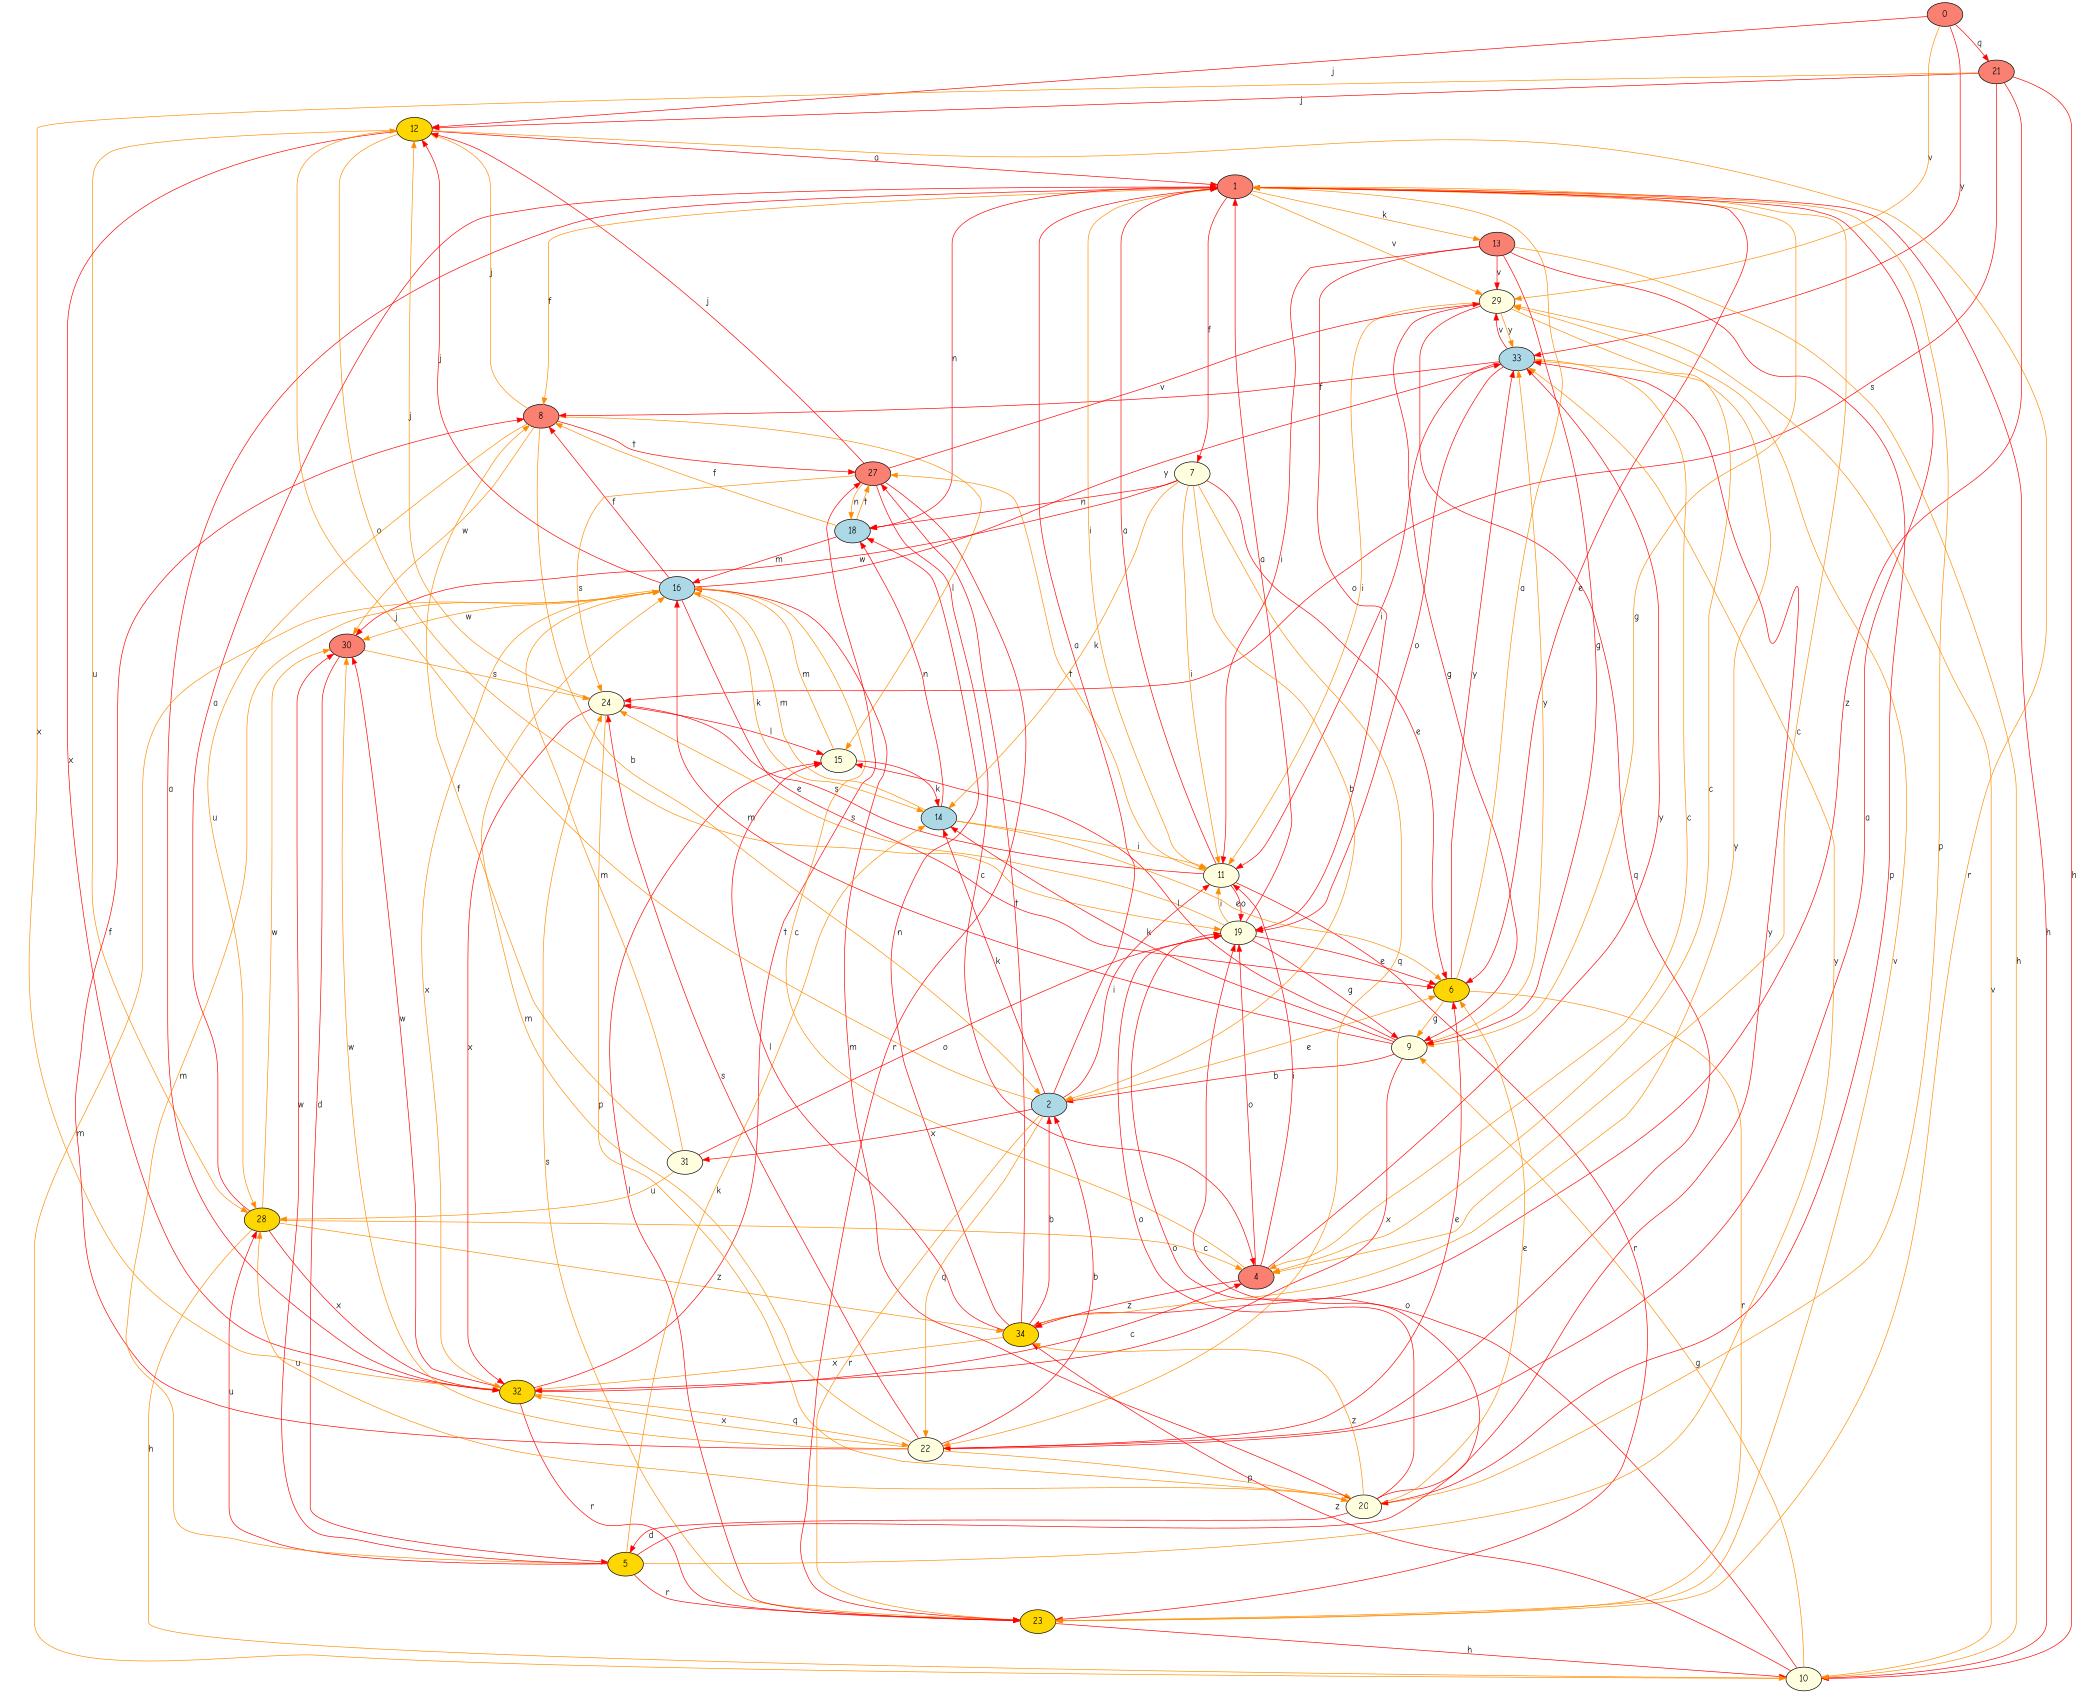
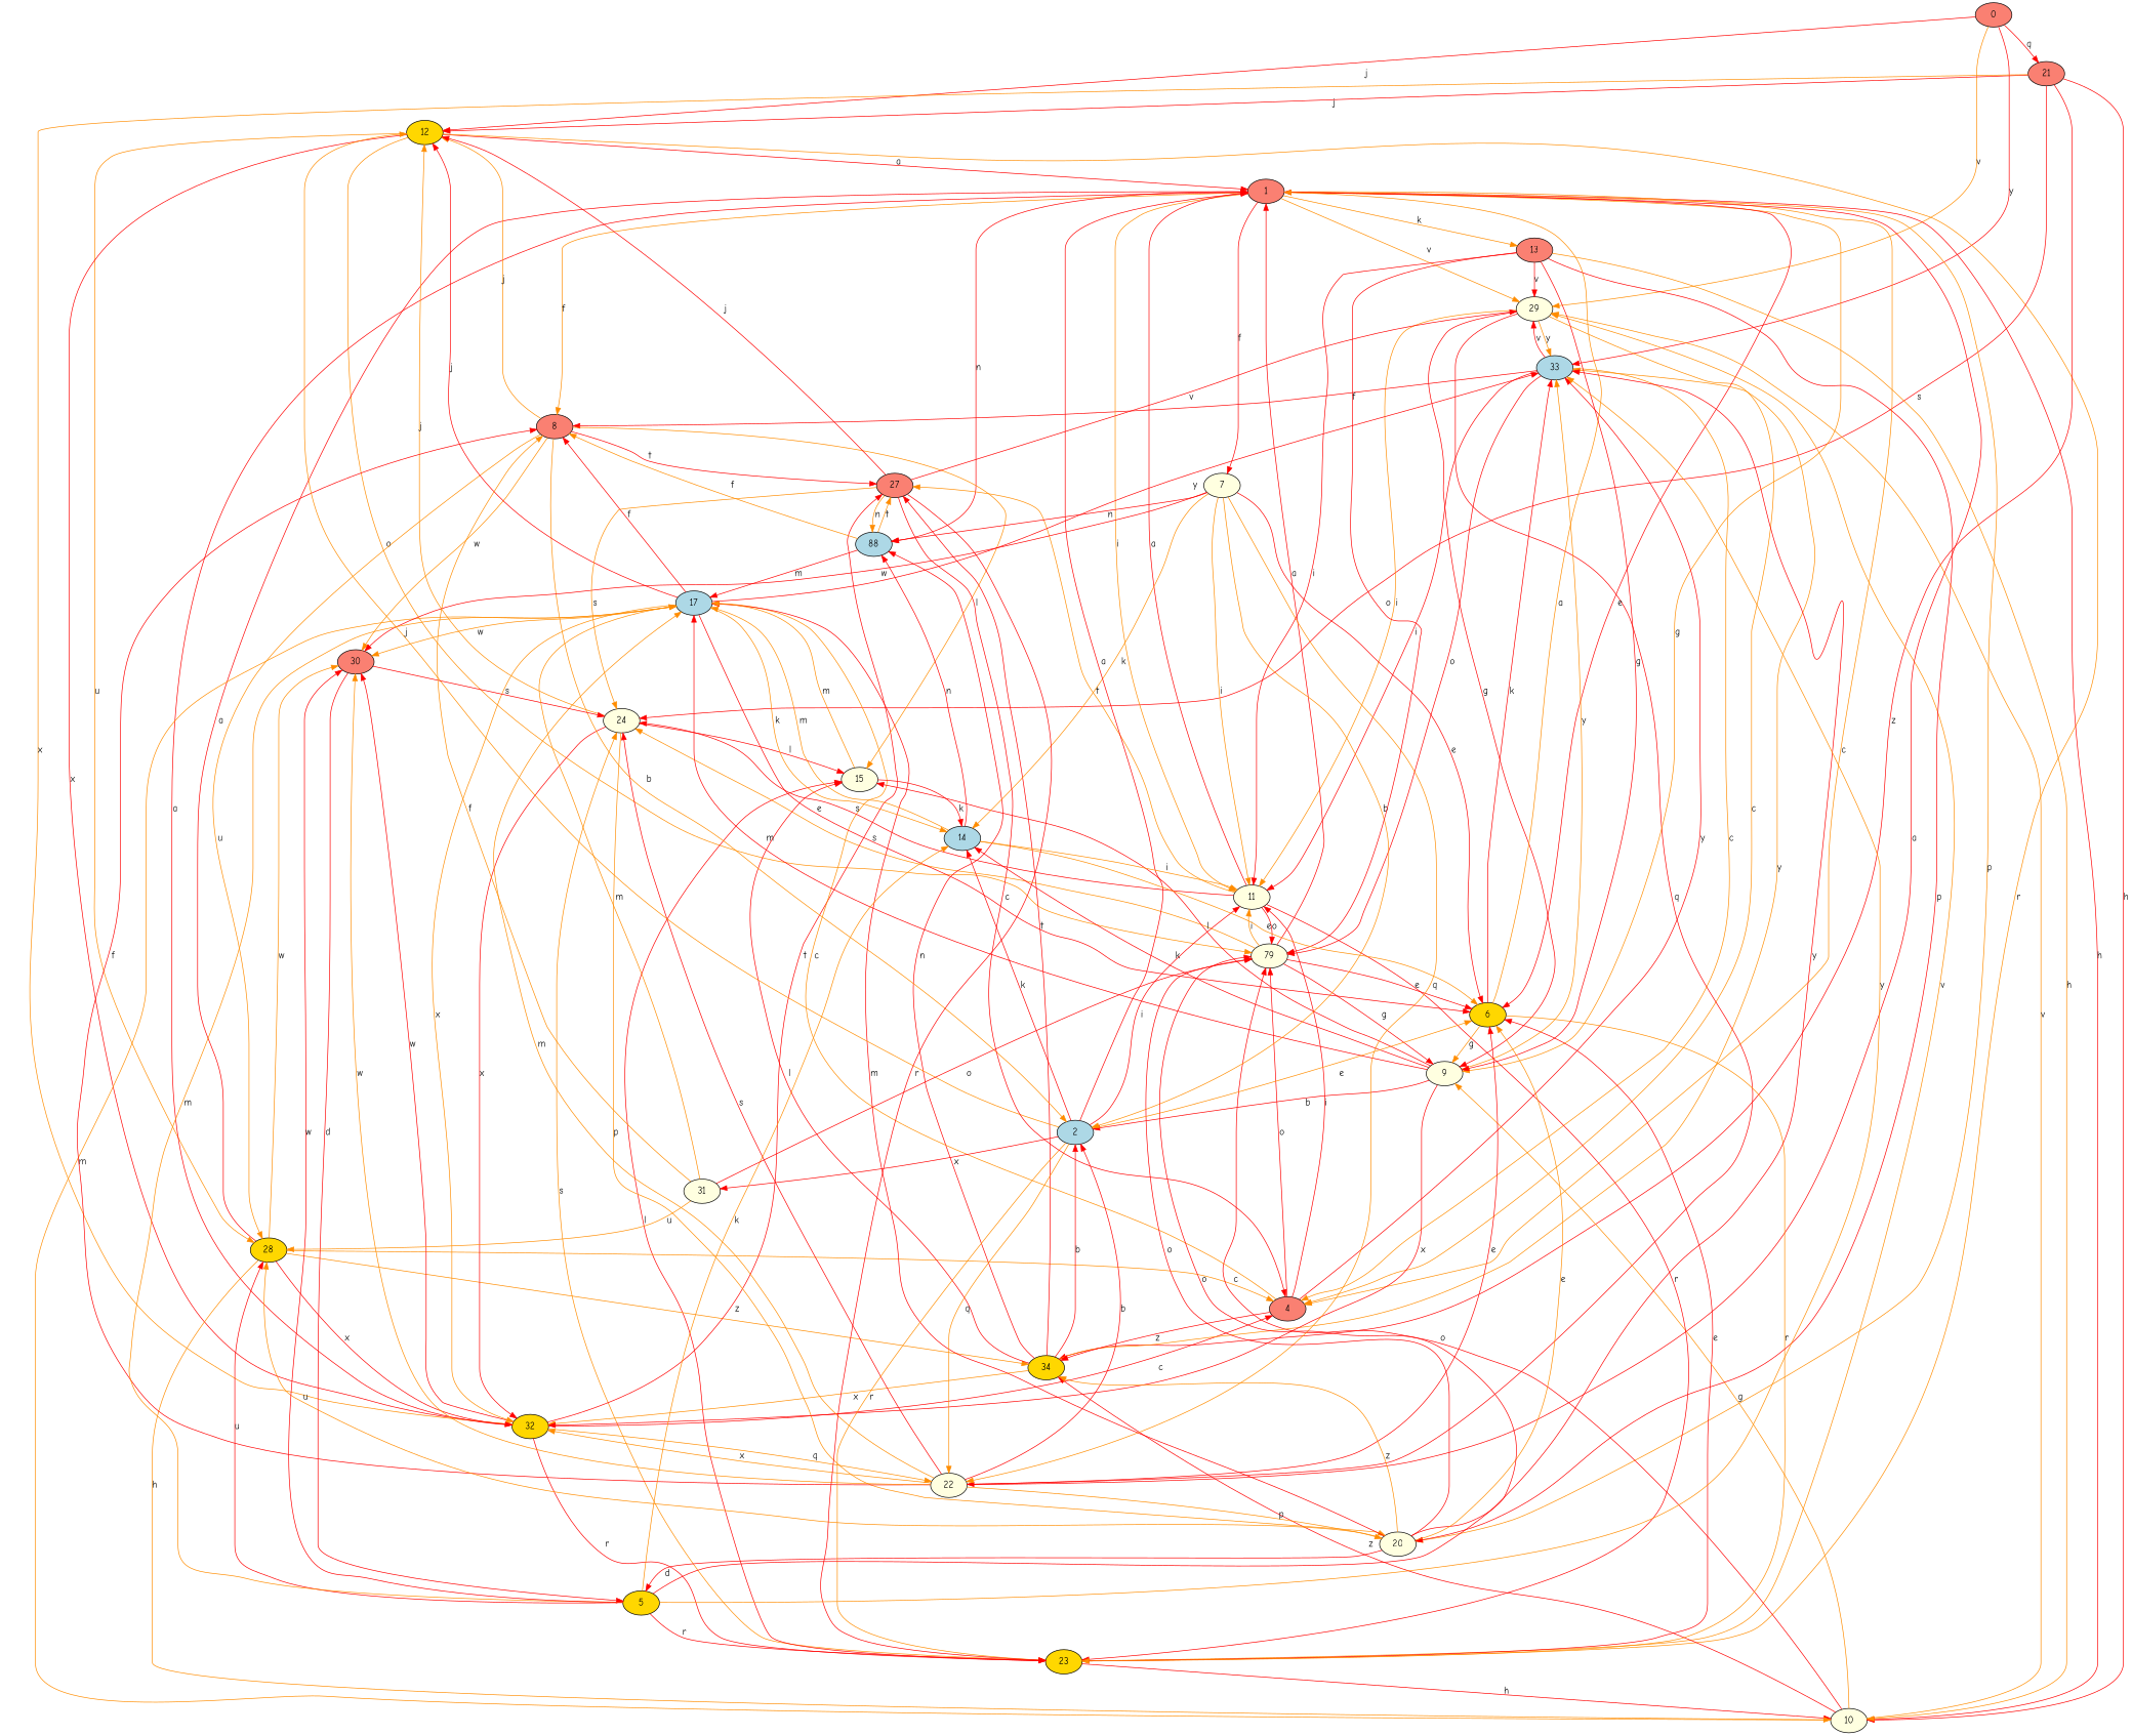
  strict digraph {
    fontname="Comic Neue"
    node [fillcolor=lightyellow fontname="Comic Neue" style=filled]
    edge [color=red fontname="Comic Neue"]
    0 [fillcolor=salmon]
    12 [fillcolor=gold]
    21 [fillcolor=salmon]
    29
    33 [fillcolor=lightblue]
    1 [fillcolor=salmon]
    23 [fillcolor=gold]
-   19
+   19 [label=79]
    28 [fillcolor=gold]
    32 [fillcolor=gold]
    10
    34 [fillcolor=gold]
    24
    4 [fillcolor=salmon]
    9
    11
    22
    8 [fillcolor=salmon]
    6 [fillcolor=gold]
    7
    13 [fillcolor=salmon]
-   18 [fillcolor=lightblue]
+   18 [fillcolor=lightblue label=88]
    20
-   16 [fillcolor=lightblue]
+   16 [fillcolor=lightblue label=17]
    2 [fillcolor=lightblue]
    14 [fillcolor=lightblue]
    30 [fillcolor=salmon]
    15
    27 [fillcolor=salmon]
    5 [fillcolor=gold]
    31
    0 -> 12 [label=j]
    0 -> 21 [label=q]
    0 -> 29 [color=darkorange label=v]
    0 -> 33 [label=y]
    12 -> 1 [label=a]
    12 -> 23 [color=darkorange label=r]
    12 -> 19 [color=darkorange label=o]
    12 -> 28 [color=darkorange label=u]
    12 -> 32 [label=x]
    21 -> 12 [label=j]
    21 -> 32 [color=darkorange label=x]
    21 -> 10 [label=h]
    21 -> 34 [label=z]
    21 -> 24 [label=s]
    29 -> 33 [color=darkorange label=y]
    29 -> 4 [color=darkorange label=c]
    29 -> 9 [label=g]
    29 -> 11 [color=darkorange label=i]
    29 -> 22 [label=q]
    33 -> 29 [label=v]
    33 -> 19 [label=o]
    33 -> 4 [color=darkorange label=c]
    33 -> 11 [label=i]
    33 -> 8 [label=f]
    1 -> 29 [color=darkorange label=v]
    1 -> 10 [label=h]
    1 -> 4 [color=darkorange label=c]
    1 -> 9 [color=darkorange label=g]
    1 -> 11 [color=darkorange label=i]
    1 -> 8 [color=darkorange label=f]
    1 -> 6 [label=e]
    1 -> 7 [label=f]
    1 -> 13 [color=darkorange label=k]
    1 -> 18 [label=n]
    1 -> 20 [color=darkorange label=p]
    23 -> 29 [color=darkorange label=v]
    23 -> 10 [label=h]
    23 -> 24 [color=darkorange label=s]
+   23 -> 6 [label=e]
    23 -> 15 [label=l]
    19 -> 1 [label=a]
    19 -> 24 [color=darkorange label=s]
    19 -> 9 [label=g]
    19 -> 11 [color=darkorange label=i]
    19 -> 6 [label=e]
    28 -> 1 [label=a]
    28 -> 32 [label=x]
    28 -> 10 [color=darkorange label=h]
    28 -> 34 [color=darkorange label=z]
    28 -> 4 [color=darkorange label=c]
    28 -> 30 [color=darkorange label=w]
    32 -> 1 [label=a]
    32 -> 23 [label=r]
    32 -> 4 [label=c]
    32 -> 22 [color=darkorange label=q]
    32 -> 30 [label=w]
    32 -> 27 [label=t]
    10 -> 29 [color=darkorange label=v]
    10 -> 19 [label=o]
    10 -> 34 [label=z]
    10 -> 9 [color=darkorange label=g]
    10 -> 16 [color=darkorange label=m]
    34 -> 33 [color=darkorange label=y]
    34 -> 32 [color=darkorange label=x]
    34 -> 18 [label=n]
    34 -> 2 [label=b]
    34 -> 15 [label=l]
    34 -> 27 [label=t]
    24 -> 12 [color=darkorange label=j]
    24 -> 32 [label=x]
    24 -> 20 [color=darkorange label=p]
    24 -> 15 [label=l]
    4 -> 33 [label=y]
    4 -> 19 [label=o]
    4 -> 34 [label=z]
    4 -> 11 [label=i]
    4 -> 16 [color=darkorange label=c]
    9 -> 33 [color=darkorange label=y]
    9 -> 32 [label=x]
    9 -> 16 [label=m]
    9 -> 2 [label=b]
    9 -> 14 [label=k]
    9 -> 15 [label=l]
    11 -> 1 [label=a]
    11 -> 23 [label=r]
    11 -> 19 [label=o]
    11 -> 24 [label=s]
    11 -> 27 [color=darkorange label=t]
    22 -> 1 [label=a]
    22 -> 32 [color=darkorange label=x]
    22 -> 24 [label=s]
    22 -> 8 [label=f]
    22 -> 6 [label=e]
    22 -> 20 [color=darkorange label=p]
    22 -> 16 [color=darkorange label=m]
    22 -> 2 [label=b]
    22 -> 30 [color=darkorange label=w]
    8 -> 12 [color=darkorange label=j]
    8 -> 28 [color=darkorange label=u]
    8 -> 2 [color=darkorange label=b]
    8 -> 30 [color=darkorange label=w]
    8 -> 15 [color=darkorange label=l]
    8 -> 27 [label=t]
-   6 -> 33 [label=y]
+   6 -> 33 [label=k]
    6 -> 1 [color=darkorange label=a]
    6 -> 23 [color=darkorange label=r]
    6 -> 9 [color=darkorange label=g]
    7 -> 11 [color=darkorange label=i]
    7 -> 22 [color=darkorange label=q]
    7 -> 6 [label=e]
    7 -> 18 [label=n]
    7 -> 2 [color=darkorange label=b]
    7 -> 14 [color=darkorange label=k]
    7 -> 30 [label=w]
    13 -> 29 [label=v]
    13 -> 19 [label=o]
    13 -> 10 [color=darkorange label=h]
    13 -> 9 [label=g]
    13 -> 11 [label=i]
    13 -> 20 [label=p]
    18 -> 8 [color=darkorange label=f]
    18 -> 16 [label=m]
    18 -> 27 [color=darkorange label=t]
    20 -> 33 [label=y]
    20 -> 19 [label=o]
    20 -> 28 [color=darkorange label=u]
    20 -> 34 [color=darkorange label=z]
    20 -> 6 [color=darkorange label=e]
    20 -> 16 [label=m]
    20 -> 5 [label=d]
    16 -> 12 [label=j]
    16 -> 33 [label=y]
    16 -> 32 [color=darkorange label=x]
    16 -> 8 [label=f]
    16 -> 6 [label=e]
    16 -> 14 [color=darkorange label=k]
    16 -> 30 [color=darkorange label=w]
    2 -> 12 [color=darkorange label=j]
    2 -> 1 [label=a]
    2 -> 23 [color=darkorange label=r]
    2 -> 11 [label=i]
    2 -> 22 [color=darkorange label=q]
    2 -> 6 [color=darkorange label=e]
    2 -> 14 [label=k]
    2 -> 31 [label=x]
    14 -> 11 [color=darkorange label=i]
    14 -> 6 [color=darkorange label=e]
    14 -> 18 [label=n]
    14 -> 16 [color=darkorange label=m]
-   30 -> 24 [color=darkorange label=s]
+   30 -> 24 [label=s]
    30 -> 5 [label=d]
    15 -> 16 [color=darkorange label=m]
    15 -> 14 [label=k]
    27 -> 12 [label=j]
    27 -> 29 [label=v]
    27 -> 23 [label=r]
    27 -> 24 [color=darkorange label=s]
    27 -> 4 [label=c]
    27 -> 18 [color=darkorange label=n]
    5 -> 33 [color=darkorange label=y]
    5 -> 23 [label=r]
    5 -> 19 [label=o]
    5 -> 28 [label=u]
    5 -> 16 [color=darkorange label=m]
    5 -> 14 [color=darkorange label=k]
    5 -> 30 [label=w]
    31 -> 19 [label=o]
    31 -> 28 [color=darkorange label=u]
    31 -> 8 [color=darkorange label=f]
    31 -> 16 [color=darkorange label=m]
  }
